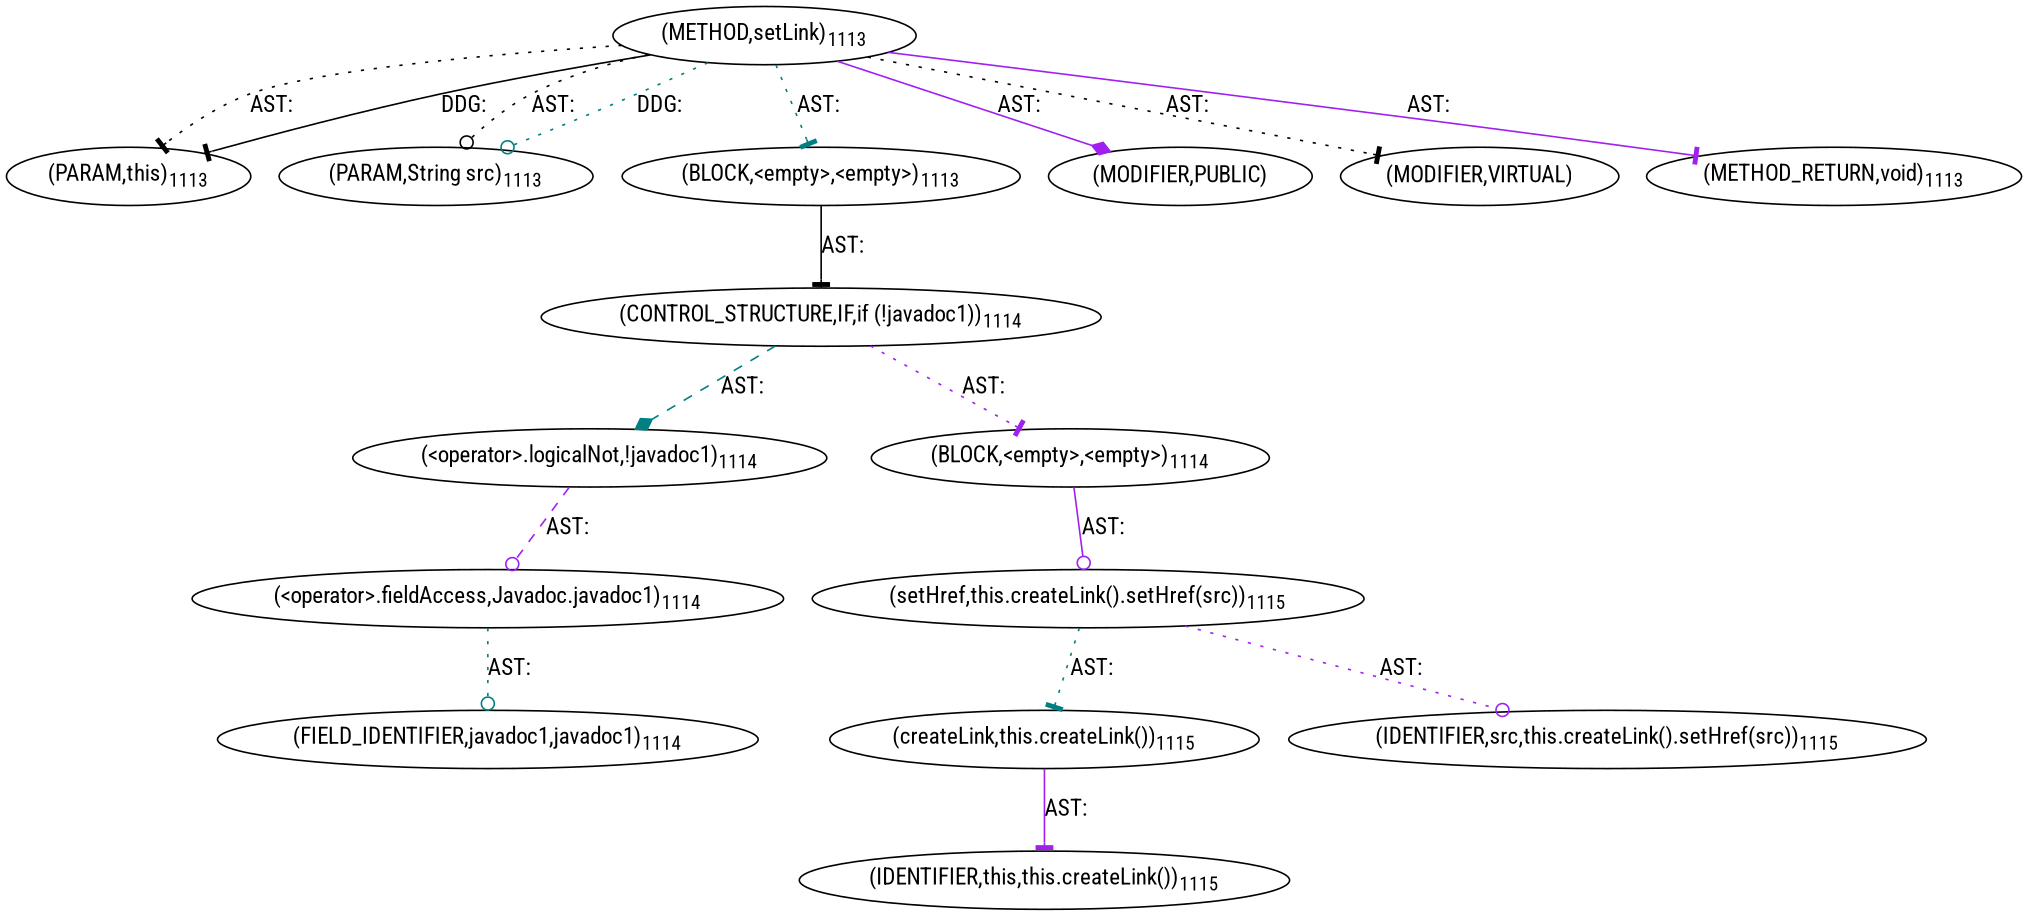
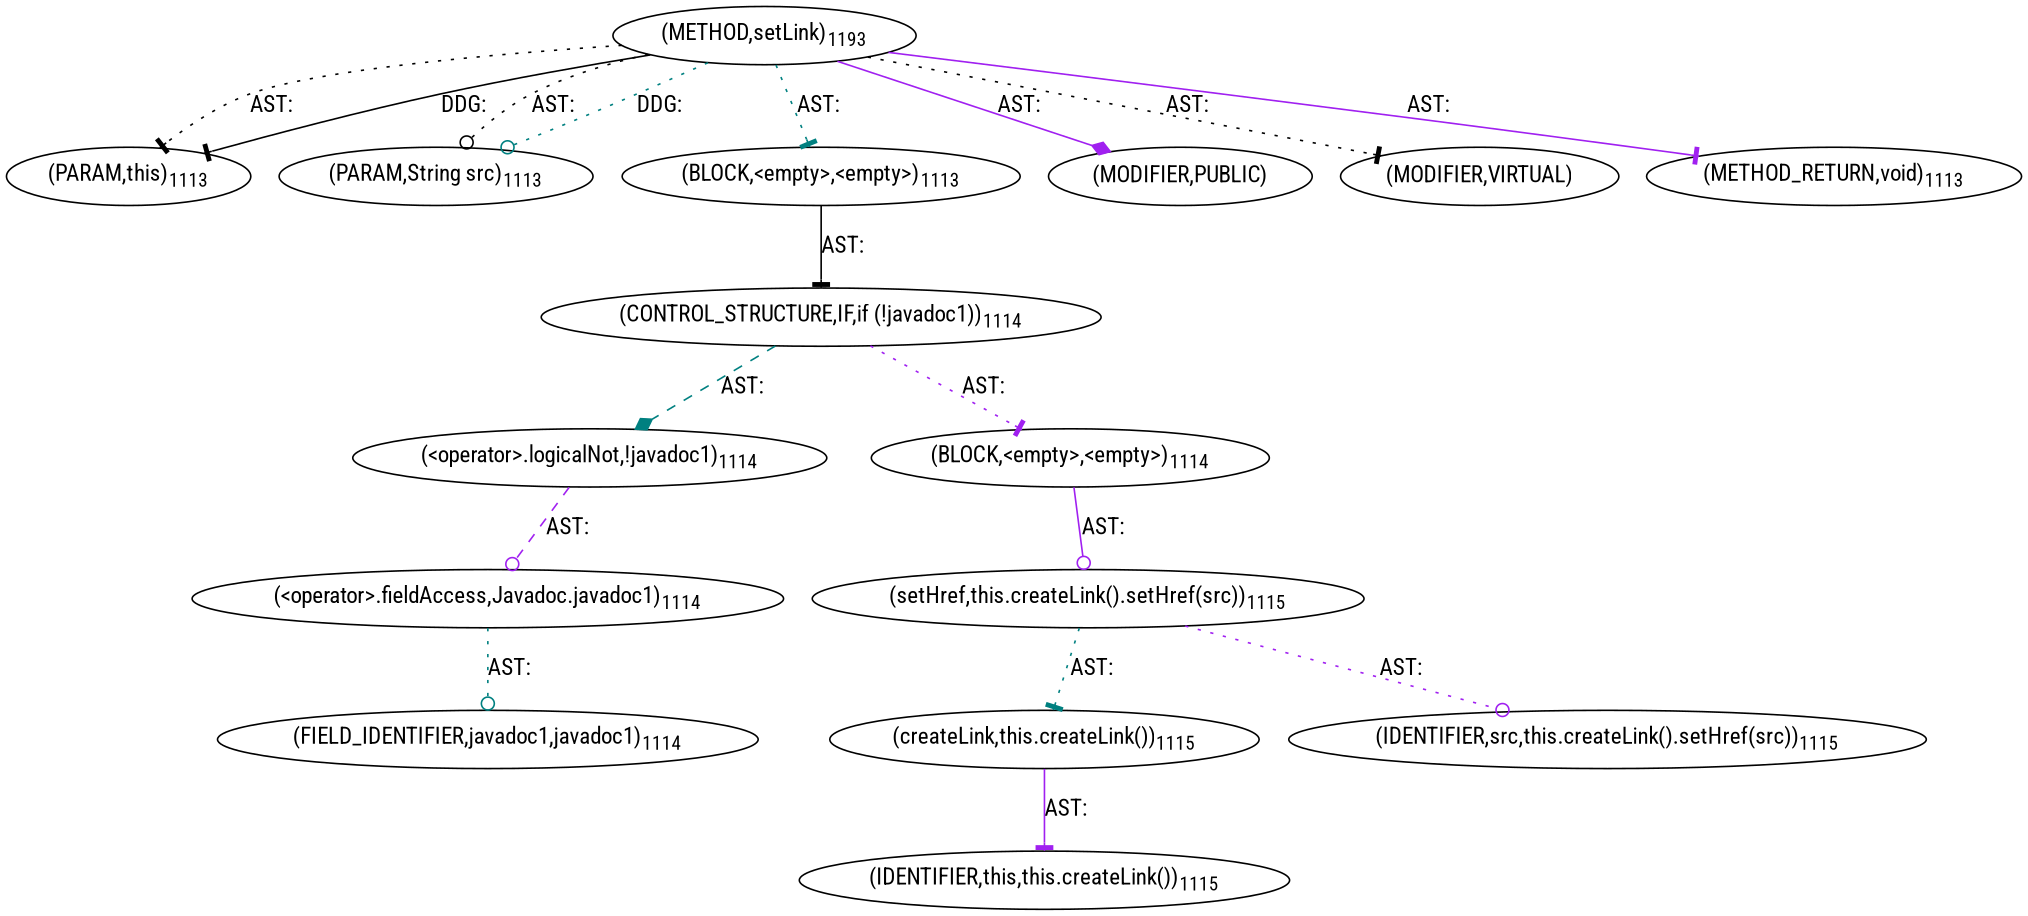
  digraph {
    fontname="Roboto Condensed"
    node [fontname="Roboto Condensed"]
    edge [arrowhead=tee color=purple fontname="Roboto Condensed" style=dotted]
-   n1 [label=<(METHOD,setLink)<SUB>1113</SUB>>]
+   n1 [label=<(METHOD,setLink)<SUB>1193</SUB>>]
    n2 [label=<(PARAM,this)<SUB>1113</SUB>>]
    n3 [label=<(PARAM,String src)<SUB>1113</SUB>>]
    n4 [label=<(BLOCK,&lt;empty&gt;,&lt;empty&gt;)<SUB>1113</SUB>>]
    n5 [label=<(MODIFIER,PUBLIC)>]
    n6 [label=<(MODIFIER,VIRTUAL)>]
    n7 [label=<(METHOD_RETURN,void)<SUB>1113</SUB>>]
    n8 [label=<(CONTROL_STRUCTURE,IF,if (!javadoc1))<SUB>1114</SUB>>]
    n9 [label=<(&lt;operator&gt;.logicalNot,!javadoc1)<SUB>1114</SUB>>]
    n10 [label=<(BLOCK,&lt;empty&gt;,&lt;empty&gt;)<SUB>1114</SUB>>]
    n11 [label=<(&lt;operator&gt;.fieldAccess,Javadoc.javadoc1)<SUB>1114</SUB>>]
    n12 [label=<(setHref,this.createLink().setHref(src))<SUB>1115</SUB>>]
    n13 [label=<(FIELD_IDENTIFIER,javadoc1,javadoc1)<SUB>1114</SUB>>]
    n14 [label=<(createLink,this.createLink())<SUB>1115</SUB>>]
    n15 [label=<(IDENTIFIER,src,this.createLink().setHref(src))<SUB>1115</SUB>>]
    n16 [label=<(IDENTIFIER,this,this.createLink())<SUB>1115</SUB>>]
    n1 -> n2 [color=black label="AST: "]
    n1 -> n2 [color=black label="DDG: " style=solid]
    n1 -> n3 [arrowhead=odot color=black label="AST: "]
    n1 -> n3 [arrowhead=odot color=teal label="DDG: "]
    n1 -> n4 [color=teal label="AST: "]
    n1 -> n5 [arrowhead=diamond label="AST: " style=solid]
    n1 -> n6 [color=black label="AST: "]
    n1 -> n7 [label="AST: " style=solid]
    n4 -> n8 [color=black label="AST: " style=solid]
    n8 -> n9 [arrowhead=diamond color=teal label="AST: " style=dashed]
    n8 -> n10 [label="AST: "]
    n9 -> n11 [arrowhead=odot label="AST: " style=dashed]
    n10 -> n12 [arrowhead=odot label="AST: " style=solid]
    n11 -> n13 [arrowhead=odot color=teal label="AST: "]
    n12 -> n14 [color=teal label="AST: "]
    n12 -> n15 [arrowhead=odot label="AST: "]
    n14 -> n16 [label="AST: " style=solid]
  }
